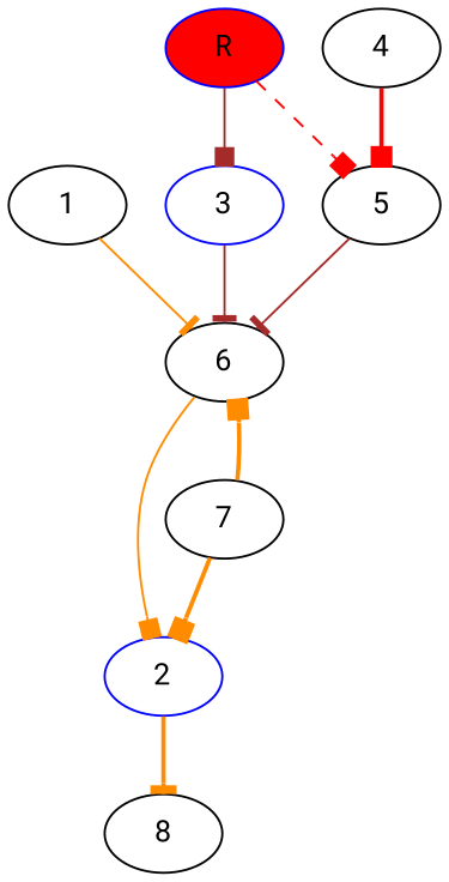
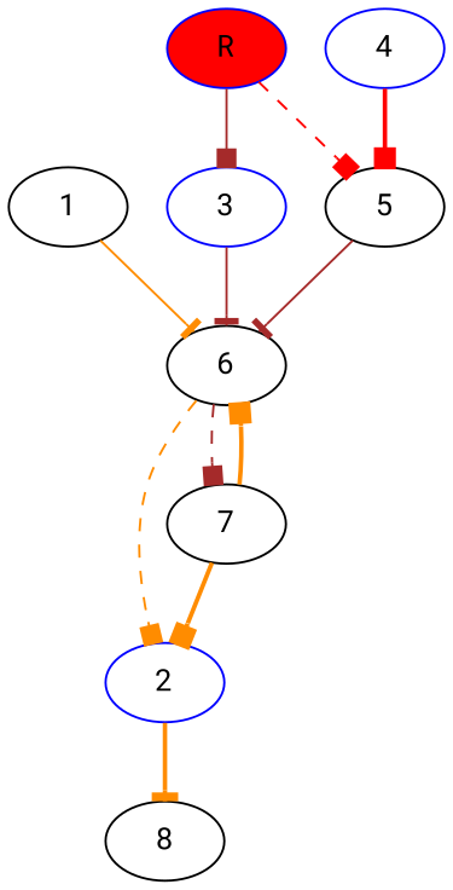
  digraph {
    fontname="Roboto Mono"
    node [color=black fontname="Roboto Mono"]
    edge [arrowhead=box color=darkorange fontname="Roboto Mono" style=solid]
    1
    6
    2 [color=blue]
    7
    8
    3 [color=blue]
-   4
+   4 [color=blue]
    5
    R [color=blue fillcolor="#ff0000" style=filled]
    1 -> 6 [arrowhead=tee]
-   6 -> 2
+   6 -> 2 [style=dashed]
+   6 -> 7 [color=brown style=dashed]
    2 -> 8 [arrowhead=tee style=bold]
    7 -> 6 [style=bold]
    7 -> 2 [style=bold]
    3 -> 6 [arrowhead=tee color=brown]
    4 -> 5 [color=red style=bold]
    5 -> 6 [arrowhead=tee color=brown]
    R -> 3 [color=brown]
    R -> 5 [color=red style=dashed]
  }
